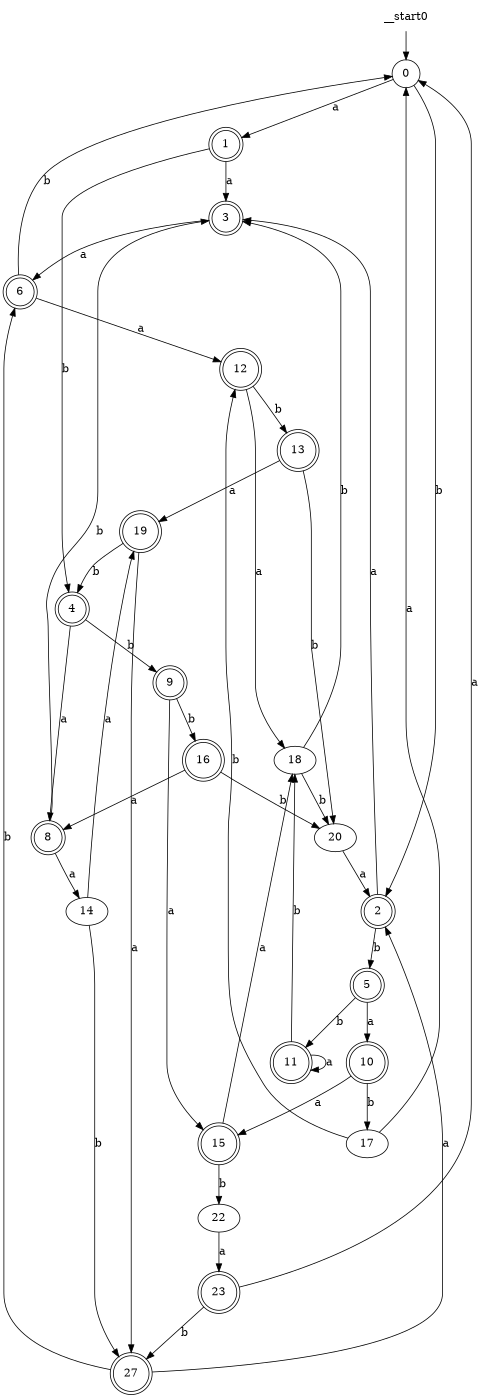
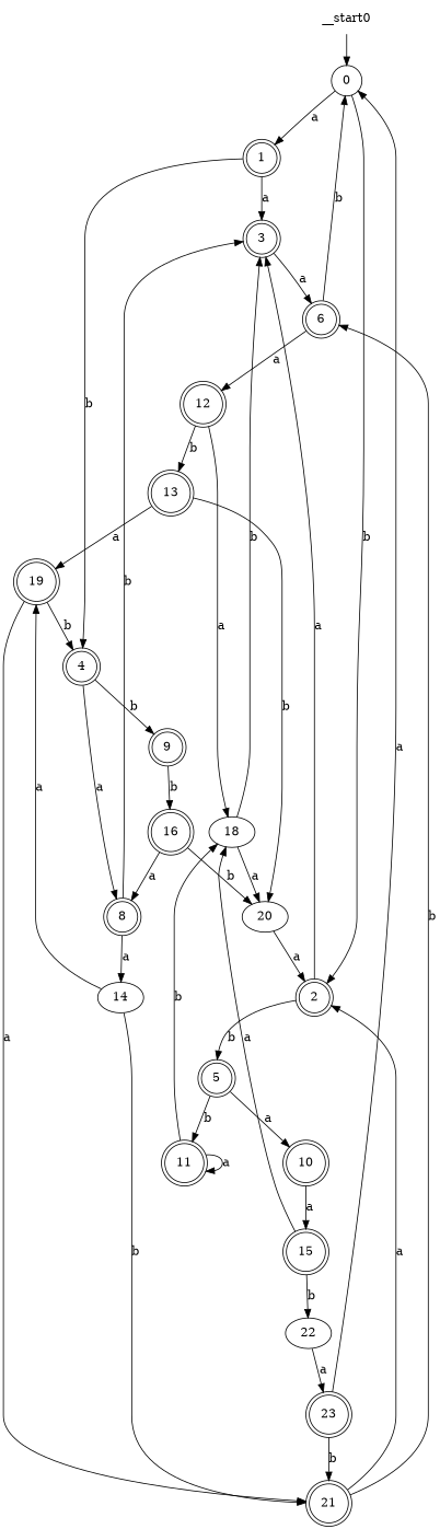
  digraph {
    node [shape=doublecircle]
    __start0 [shape=none]
    0 [shape=circle]
    1
    2
    3
    4
    5
    6
    8
    9
    10
    11
    12
    14 [shape=""]
    15
    16
-   17 [shape=""]
    18 [shape=""]
    13
    19
    20 [shape=""]
-   21 [label=27]
+   21
    22 [shape=""]
    23
    __start0 -> 0
    0 -> 1 [label=a]
    0 -> 2 [label=b]
    1 -> 3 [label=a]
    1 -> 4 [label=b]
    2 -> 3 [label=a]
    2 -> 5 [label=b]
    3 -> 6 [label=a]
    4 -> 8 [label=a]
    4 -> 9 [label=b]
    5 -> 10 [label=a]
    5 -> 11 [label=b]
    6 -> 0 [label=b]
    6 -> 12 [label=a]
    8 -> 3 [label=b]
    8 -> 14 [label=a]
-   9 -> 15 [label=a]
    9 -> 16 [label=b]
    10 -> 15 [label=a]
-   10 -> 17 [label=b]
    11 -> 11 [label=a]
    11 -> 18 [label=b]
    12 -> 18 [label=a]
    12 -> 13 [label=b]
    14 -> 19 [label=a]
    14 -> 21 [label=b]
    15 -> 18 [label=a]
    15 -> 22 [label=b]
    16 -> 8 [label=a]
    16 -> 20 [label=b]
-   17 -> 0 [label=a]
-   17 -> 12 [label=b]
    18 -> 3 [label=b]
-   18 -> 20 [label=b]
+   18 -> 20 [label=a]
    13 -> 19 [label=a]
    13 -> 20 [label=b]
    19 -> 4 [label=b]
    19 -> 21 [label=a]
    20 -> 2 [label=a]
    21 -> 2 [label=a]
    21 -> 6 [label=b]
    22 -> 23 [label=a]
    23 -> 0 [label=a]
    23 -> 21 [label=b]
  }
